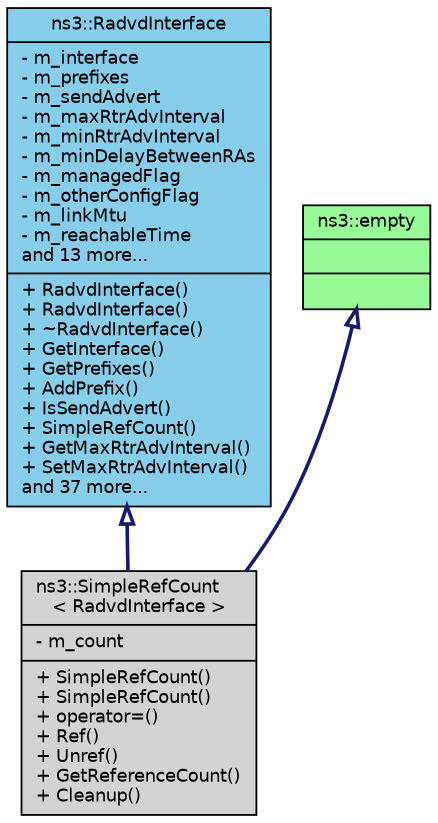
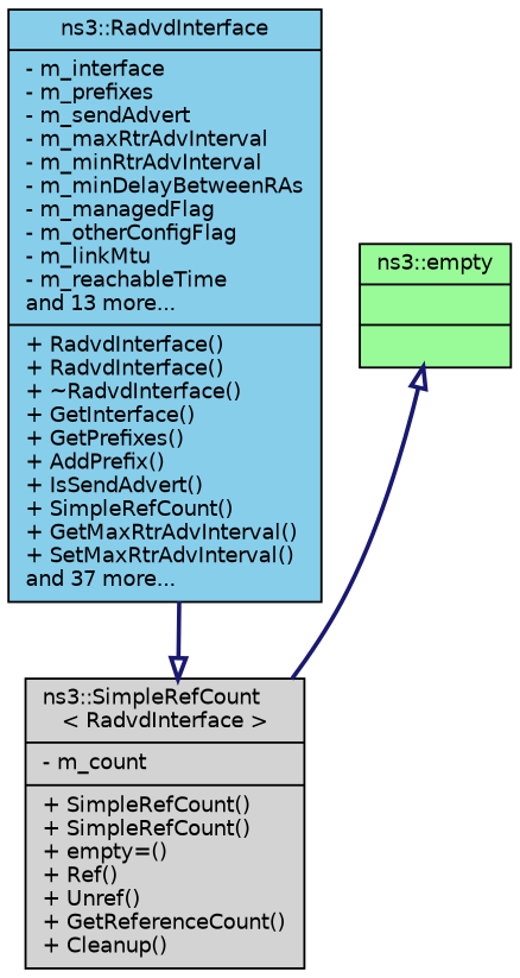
  digraph {
    node [color=black fontname=Helvetica fontsize=10 shape=record style=filled]
    edge [arrowtail=onormal color=midnightblue dir=back fontname=Helvetica fontsize=10 labelfontname=Helvetica labelfontsize=10 style=bold]
    n1 [fillcolor=skyblue fontcolor=black height=0.2 label="{ns3::RadvdInterface\n|- m_interface\l- m_prefixes\l- m_sendAdvert\l- m_maxRtrAdvInterval\l- m_minRtrAdvInterval\l- m_minDelayBetweenRAs\l- m_managedFlag\l- m_otherConfigFlag\l- m_linkMtu\l- m_reachableTime\land 13 more...\l|+ RadvdInterface()\l+ RadvdInterface()\l+ ~RadvdInterface()\l+ GetInterface()\l+ GetPrefixes()\l+ AddPrefix()\l+ IsSendAdvert()\l+ SimpleRefCount()\l+ GetMaxRtrAdvInterval()\l+ SetMaxRtrAdvInterval()\land 37 more...\l}" width=0.4]
-   n2 [fillcolor=lightgrey height=0.2 label="{ns3::SimpleRefCount\l\< RadvdInterface \>\n|- m_count\l|+ SimpleRefCount()\l+ SimpleRefCount()\l+ operator=()\l+ Ref()\l+ Unref()\l+ GetReferenceCount()\l+ Cleanup()\l}" width=0.4]
+   n2 [fillcolor=lightgrey height=0.2 label="{ns3::SimpleRefCount\l\< RadvdInterface \>\n|- m_count\l|+ SimpleRefCount()\l+ SimpleRefCount()\l+ empty=()\l+ Ref()\l+ Unref()\l+ GetReferenceCount()\l+ Cleanup()\l}" width=0.4]
    n3 [fillcolor=palegreen height=0.2 label="{ns3::empty\n||}" width=0.4]
-   n1 -> n2
+   n2 -> n1
    n3 -> n2
  }
